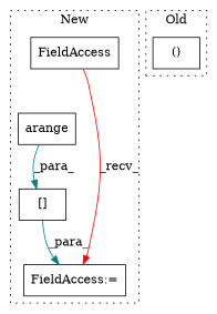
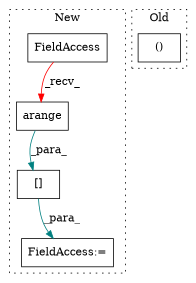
  digraph {
    node [shape=box]
    edge [color=teal]
    n1 [a=32 l="7,1" label=arange s="5127,5149"]
    n2 [a=7 l=1 label="FieldAccess:=" s=5419]
    n3 [a=22 l=5 label=FieldAccess s=5121]
    n4 [a=2 l="17,1" label="[]" s="5420,5450"]
    n5 [a=106 l=31 label="()" s=5080]
    subgraph cluster_1 {
      label=New
      style=dotted
      n1
      n2
      n3
      n4
    }
    subgraph cluster_2 {
      label=Old
      style=dotted
      n5
    }
    n1 -> n4 [label=_para_]
-   n3 -> n2 [color=red label=_recv_]
+   n3 -> n1 [color=red label=_recv_]
    n4 -> n2 [label=_para_]
  }
